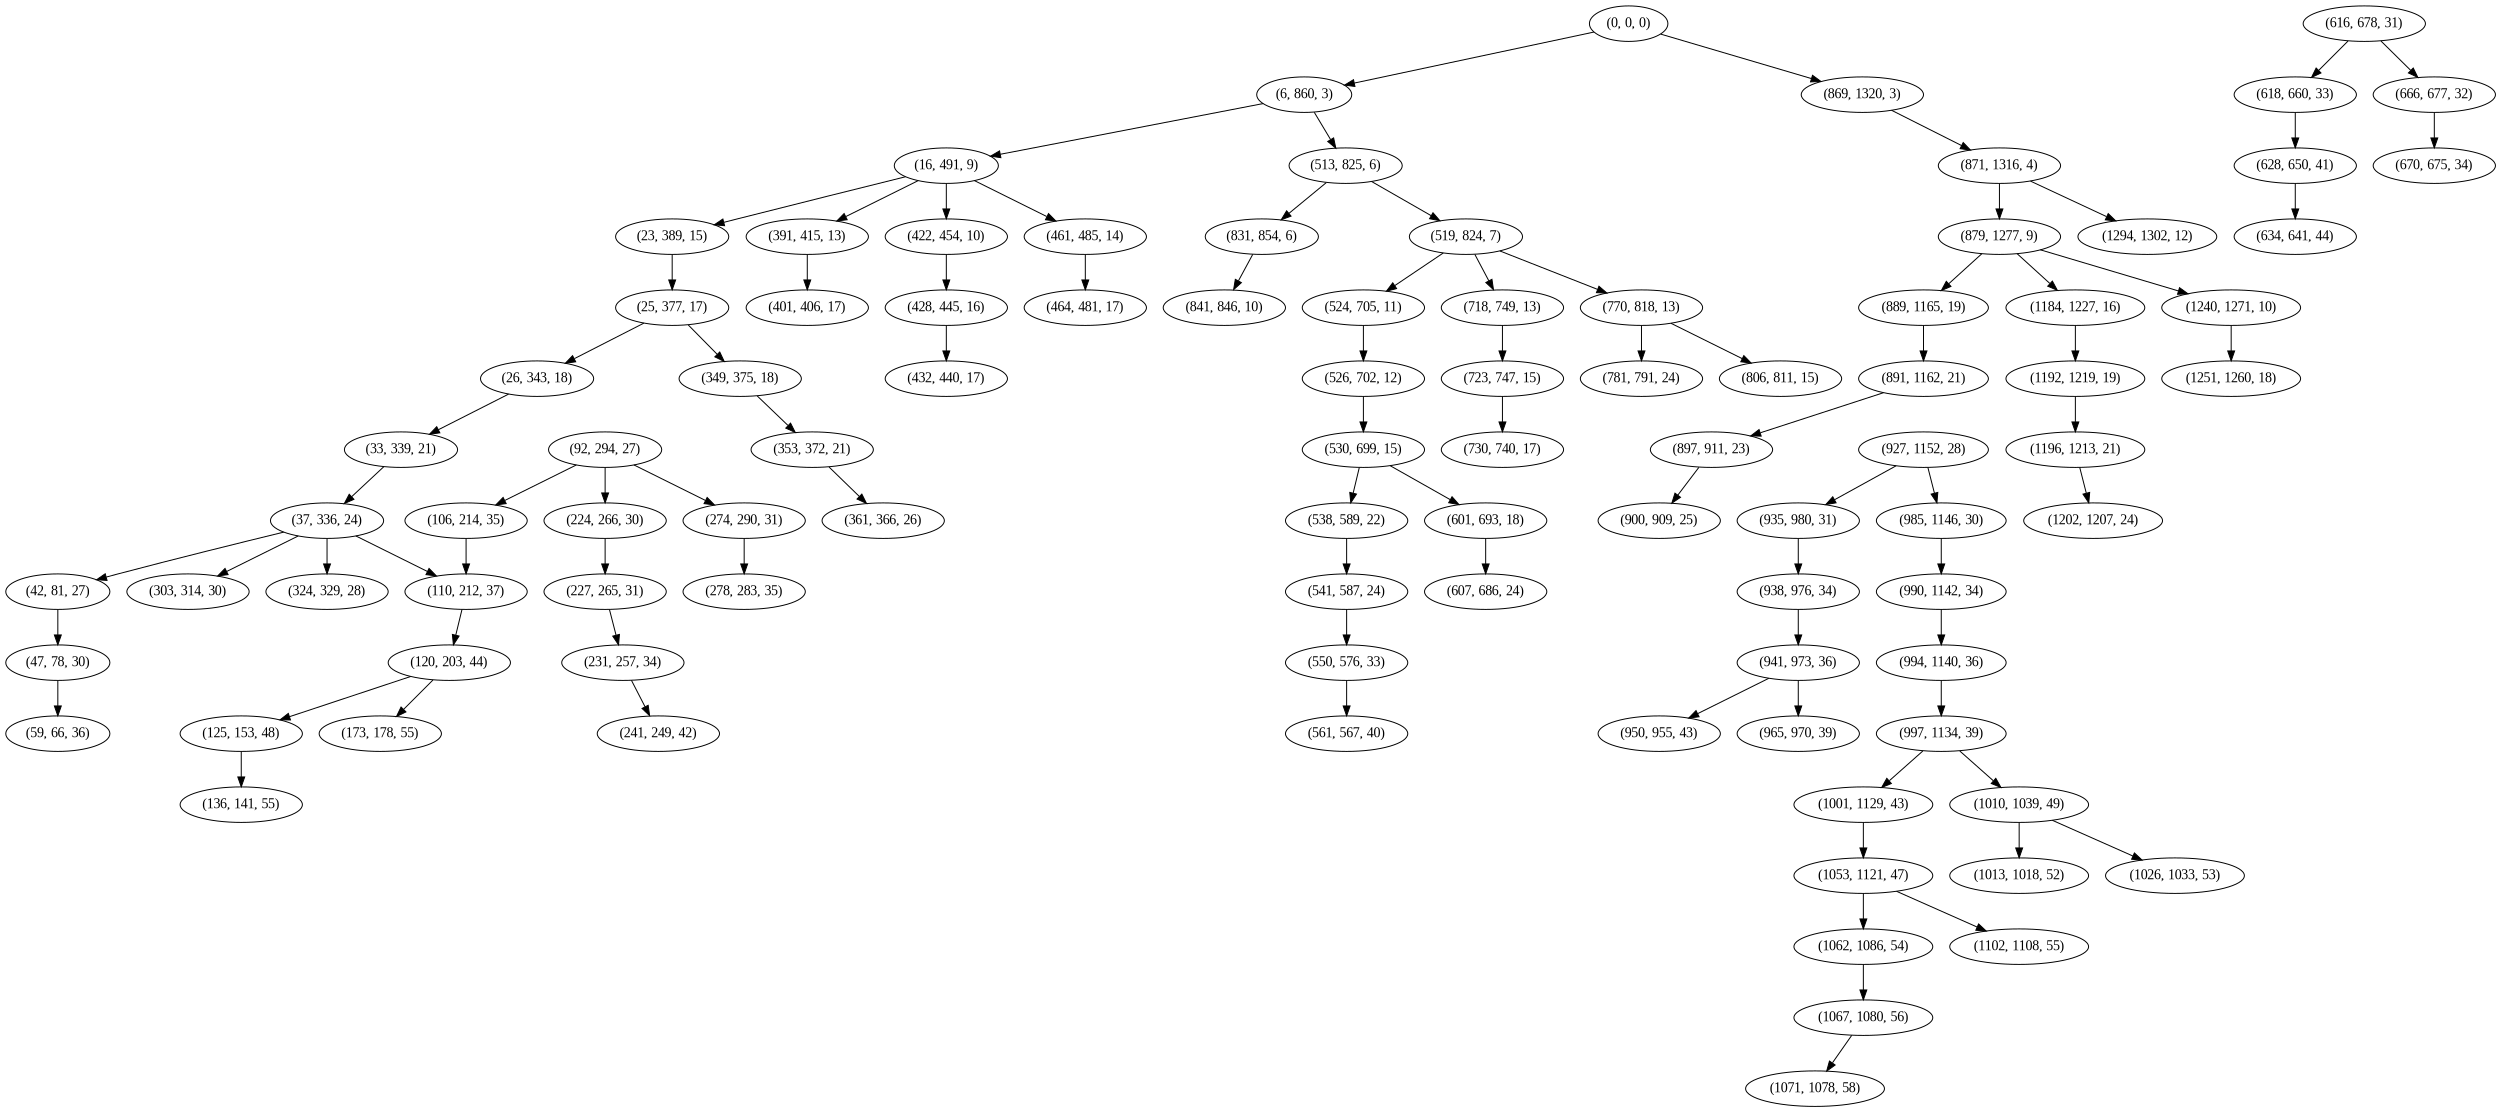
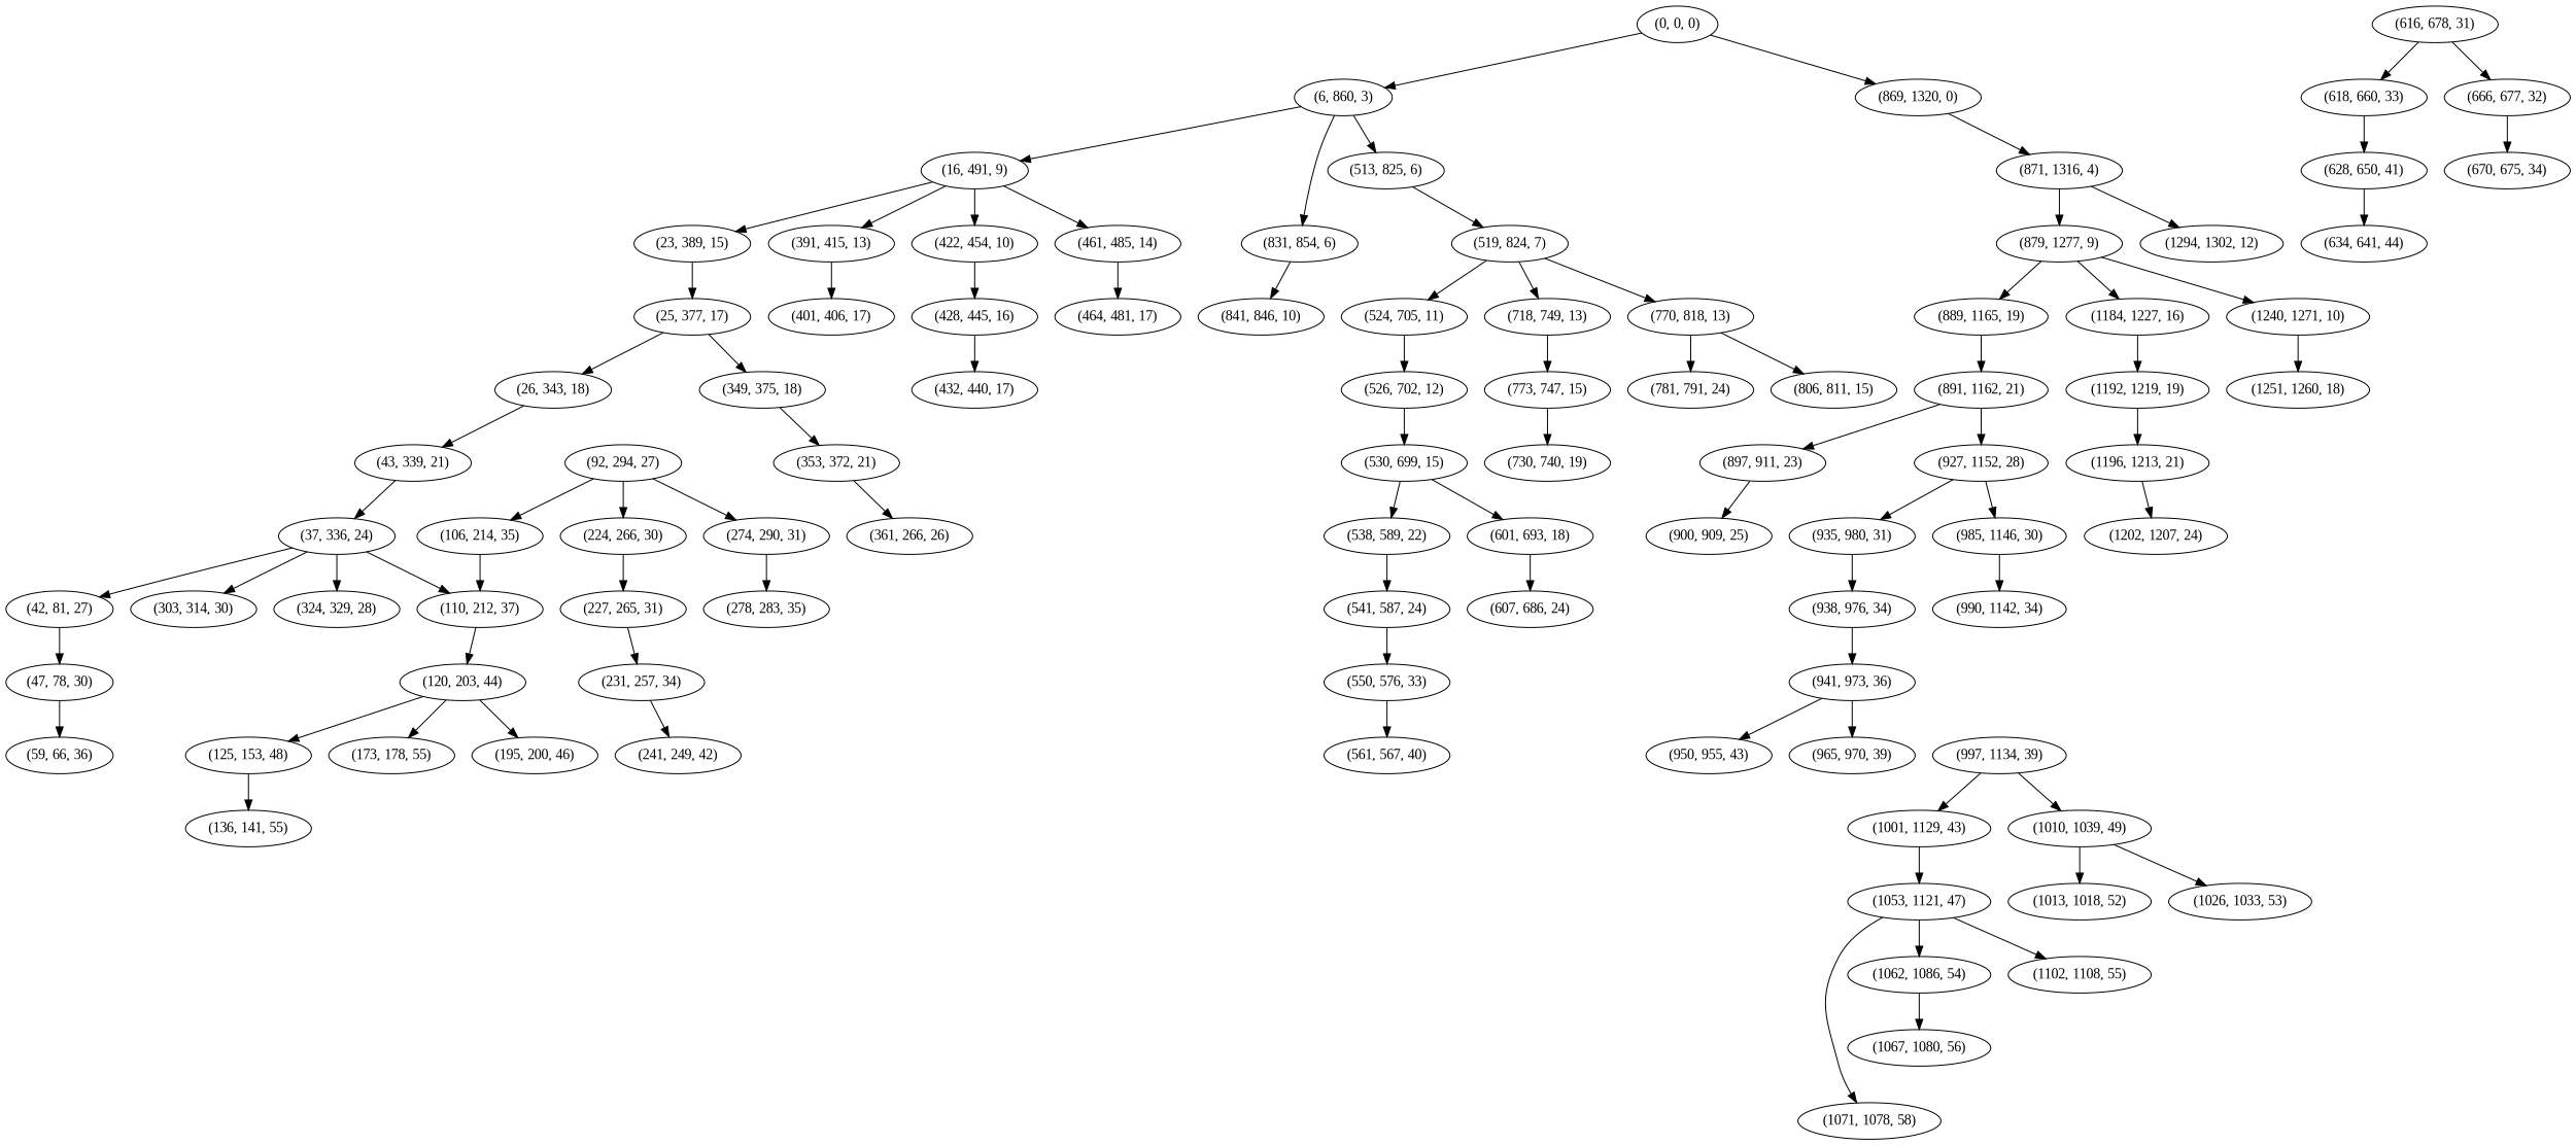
  digraph {
    fontname="Liberation Serif"
    node [fontname="Liberation Serif"]
    edge [fontname="Liberation Serif"]
    "(0, 0, 0)"
    "(6, 860, 3)"
-   "(869, 1320, 3)"
+   "(869, 1320, 3)" [label="(869, 1320, 0)"]
    "(16, 491, 9)"
    "(513, 825, 6)"
    "(831, 854, 6)"
    "(871, 1316, 4)"
    n8 [label="(23, 389, 15)"]
    "(391, 415, 13)"
    "(422, 454, 10)"
    "(461, 485, 14)"
    "(519, 824, 7)"
    "(841, 846, 10)"
    "(25, 377, 17)"
    "(401, 406, 17)"
    "(428, 445, 16)"
    "(464, 481, 17)"
    "(26, 343, 18)"
    "(349, 375, 18)"
-   "(33, 339, 21)"
+   "(33, 339, 21)" [label="(43, 339, 21)"]
    "(353, 372, 21)"
    "(37, 336, 24)"
    "(42, 81, 27)"
    "(303, 314, 30)"
    "(324, 329, 28)"
    "(110, 212, 37)"
    "(47, 78, 30)"
    "(92, 294, 27)"
    "(106, 214, 35)"
    "(224, 266, 30)"
    "(274, 290, 31)"
    "(59, 66, 36)"
    "(227, 265, 31)"
    "(278, 283, 35)"
    "(120, 203, 44)"
    "(125, 153, 48)"
    "(173, 178, 55)"
+   "(195, 200, 46)"
    "(136, 141, 55)"
    "(231, 257, 34)"
    "(241, 249, 42)"
-   "(361, 366, 26)"
+   "(361, 366, 26)" [label="(361, 266, 26)"]
    "(432, 440, 17)"
    "(524, 705, 11)"
    "(718, 749, 13)"
    "(770, 818, 13)"
    "(526, 702, 12)"
-   "(723, 747, 15)"
+   "(723, 747, 15)" [label="(773, 747, 15)"]
    n49 [label="(781, 791, 24)"]
    "(806, 811, 15)"
    "(530, 699, 15)"
    "(538, 589, 22)"
    "(601, 693, 18)"
    "(541, 587, 24)"
    "(607, 686, 24)"
    "(550, 576, 33)"
    "(561, 567, 40)"
    "(616, 678, 31)"
    "(618, 660, 33)"
    "(666, 677, 32)"
    "(628, 650, 41)"
    "(670, 675, 34)"
    "(634, 641, 44)"
-   "(730, 740, 19)" [label="(730, 740, 17)"]
+   "(730, 740, 19)"
    "(879, 1277, 9)"
    "(1294, 1302, 12)"
    "(889, 1165, 19)"
    "(1184, 1227, 16)"
    "(1240, 1271, 10)"
    "(891, 1162, 21)"
    "(1192, 1219, 19)"
    "(1251, 1260, 18)"
    "(897, 911, 23)"
    "(927, 1152, 28)"
    "(900, 909, 25)"
    "(935, 980, 31)"
    "(985, 1146, 30)"
    "(938, 976, 34)"
    "(990, 1142, 34)"
    "(941, 973, 36)"
    "(950, 955, 43)"
    "(965, 970, 39)"
-   "(994, 1140, 36)"
    "(997, 1134, 39)"
    "(1001, 1129, 43)"
    "(1010, 1039, 49)"
    "(1053, 1121, 47)"
    "(1013, 1018, 52)"
    "(1026, 1033, 53)"
    "(1062, 1086, 54)"
    "(1102, 1108, 55)"
    "(1067, 1080, 56)"
    "(1071, 1078, 58)"
    "(1196, 1213, 21)"
    "(1202, 1207, 24)"
    "(0, 0, 0)" -> "(6, 860, 3)"
    "(0, 0, 0)" -> "(869, 1320, 3)"
    "(6, 860, 3)" -> "(16, 491, 9)"
    "(6, 860, 3)" -> "(513, 825, 6)"
-   "(513, 825, 6)" -> "(831, 854, 6)"
+   "(6, 860, 3)" -> "(831, 854, 6)"
    "(869, 1320, 3)" -> "(871, 1316, 4)"
    "(16, 491, 9)" -> n8
    "(16, 491, 9)" -> "(391, 415, 13)"
    "(16, 491, 9)" -> "(422, 454, 10)"
    "(16, 491, 9)" -> "(461, 485, 14)"
    "(513, 825, 6)" -> "(519, 824, 7)"
    "(831, 854, 6)" -> "(841, 846, 10)"
    "(871, 1316, 4)" -> "(879, 1277, 9)"
    "(871, 1316, 4)" -> "(1294, 1302, 12)"
    n8 -> "(25, 377, 17)"
    "(391, 415, 13)" -> "(401, 406, 17)"
    "(422, 454, 10)" -> "(428, 445, 16)"
    "(461, 485, 14)" -> "(464, 481, 17)"
    "(519, 824, 7)" -> "(524, 705, 11)"
    "(519, 824, 7)" -> "(718, 749, 13)"
    "(519, 824, 7)" -> "(770, 818, 13)"
    "(25, 377, 17)" -> "(26, 343, 18)"
    "(25, 377, 17)" -> "(349, 375, 18)"
    "(428, 445, 16)" -> "(432, 440, 17)"
    "(26, 343, 18)" -> "(33, 339, 21)"
    "(349, 375, 18)" -> "(353, 372, 21)"
    "(33, 339, 21)" -> "(37, 336, 24)"
    "(353, 372, 21)" -> "(361, 366, 26)"
    "(37, 336, 24)" -> "(42, 81, 27)"
    "(37, 336, 24)" -> "(303, 314, 30)"
    "(37, 336, 24)" -> "(324, 329, 28)"
    "(37, 336, 24)" -> "(110, 212, 37)"
    "(42, 81, 27)" -> "(47, 78, 30)"
    "(110, 212, 37)" -> "(120, 203, 44)"
    "(47, 78, 30)" -> "(59, 66, 36)"
    "(92, 294, 27)" -> "(106, 214, 35)"
    "(92, 294, 27)" -> "(224, 266, 30)"
    "(92, 294, 27)" -> "(274, 290, 31)"
    "(106, 214, 35)" -> "(110, 212, 37)"
    "(224, 266, 30)" -> "(227, 265, 31)"
    "(274, 290, 31)" -> "(278, 283, 35)"
    "(227, 265, 31)" -> "(231, 257, 34)"
    "(120, 203, 44)" -> "(125, 153, 48)"
    "(120, 203, 44)" -> "(173, 178, 55)"
+   "(120, 203, 44)" -> "(195, 200, 46)"
    "(125, 153, 48)" -> "(136, 141, 55)"
    "(231, 257, 34)" -> "(241, 249, 42)"
    "(524, 705, 11)" -> "(526, 702, 12)"
    "(718, 749, 13)" -> "(723, 747, 15)"
    "(770, 818, 13)" -> n49
    "(770, 818, 13)" -> "(806, 811, 15)"
    "(526, 702, 12)" -> "(530, 699, 15)"
    "(723, 747, 15)" -> "(730, 740, 19)"
    "(530, 699, 15)" -> "(538, 589, 22)"
    "(530, 699, 15)" -> "(601, 693, 18)"
    "(538, 589, 22)" -> "(541, 587, 24)"
    "(601, 693, 18)" -> "(607, 686, 24)"
    "(541, 587, 24)" -> "(550, 576, 33)"
    "(550, 576, 33)" -> "(561, 567, 40)"
    "(616, 678, 31)" -> "(618, 660, 33)"
    "(616, 678, 31)" -> "(666, 677, 32)"
    "(618, 660, 33)" -> "(628, 650, 41)"
    "(666, 677, 32)" -> "(670, 675, 34)"
    "(628, 650, 41)" -> "(634, 641, 44)"
    "(879, 1277, 9)" -> "(889, 1165, 19)"
    "(879, 1277, 9)" -> "(1184, 1227, 16)"
    "(879, 1277, 9)" -> "(1240, 1271, 10)"
    "(889, 1165, 19)" -> "(891, 1162, 21)"
    "(1184, 1227, 16)" -> "(1192, 1219, 19)"
    "(1240, 1271, 10)" -> "(1251, 1260, 18)"
    "(891, 1162, 21)" -> "(897, 911, 23)"
+   "(891, 1162, 21)" -> "(927, 1152, 28)"
    "(1192, 1219, 19)" -> "(1196, 1213, 21)"
    "(897, 911, 23)" -> "(900, 909, 25)"
    "(927, 1152, 28)" -> "(935, 980, 31)"
    "(927, 1152, 28)" -> "(985, 1146, 30)"
    "(935, 980, 31)" -> "(938, 976, 34)"
    "(985, 1146, 30)" -> "(990, 1142, 34)"
    "(938, 976, 34)" -> "(941, 973, 36)"
-   "(990, 1142, 34)" -> "(994, 1140, 36)"
    "(941, 973, 36)" -> "(950, 955, 43)"
    "(941, 973, 36)" -> "(965, 970, 39)"
-   "(994, 1140, 36)" -> "(997, 1134, 39)"
    "(997, 1134, 39)" -> "(1001, 1129, 43)"
    "(997, 1134, 39)" -> "(1010, 1039, 49)"
    "(1001, 1129, 43)" -> "(1053, 1121, 47)"
    "(1010, 1039, 49)" -> "(1013, 1018, 52)"
    "(1010, 1039, 49)" -> "(1026, 1033, 53)"
    "(1053, 1121, 47)" -> "(1062, 1086, 54)"
    "(1053, 1121, 47)" -> "(1102, 1108, 55)"
    "(1062, 1086, 54)" -> "(1067, 1080, 56)"
-   "(1067, 1080, 56)" -> "(1071, 1078, 58)"
+   "(1053, 1121, 47)" -> "(1071, 1078, 58)"
    "(1196, 1213, 21)" -> "(1202, 1207, 24)"
  }
